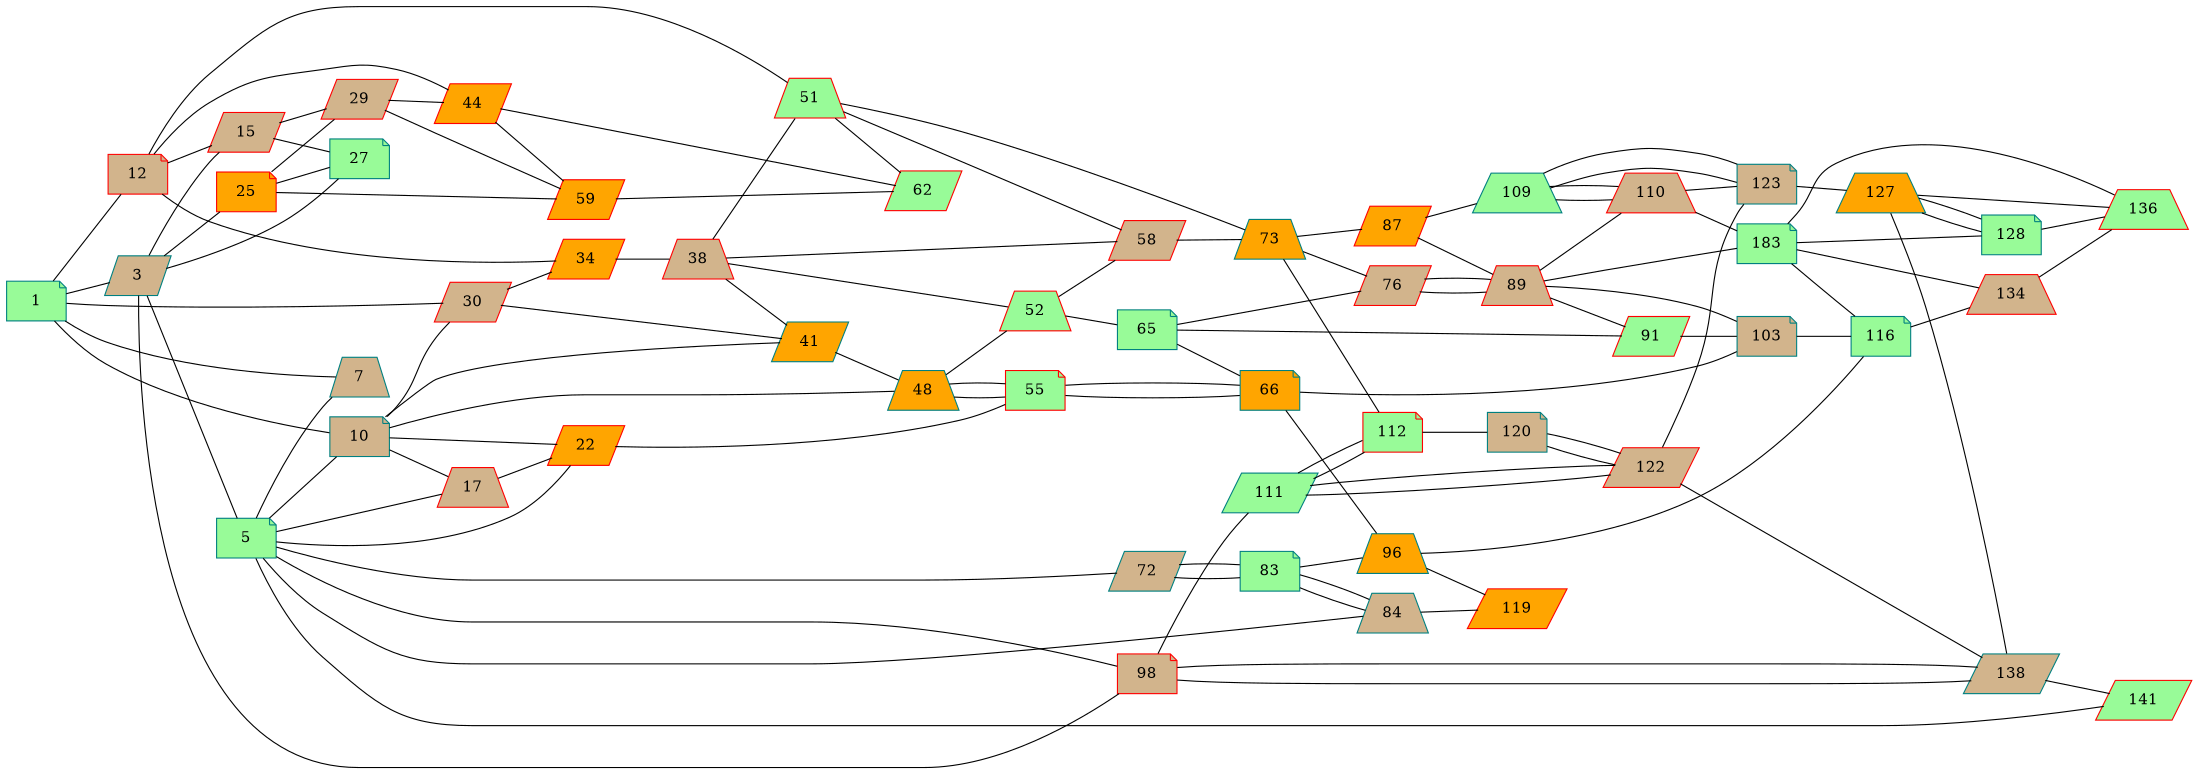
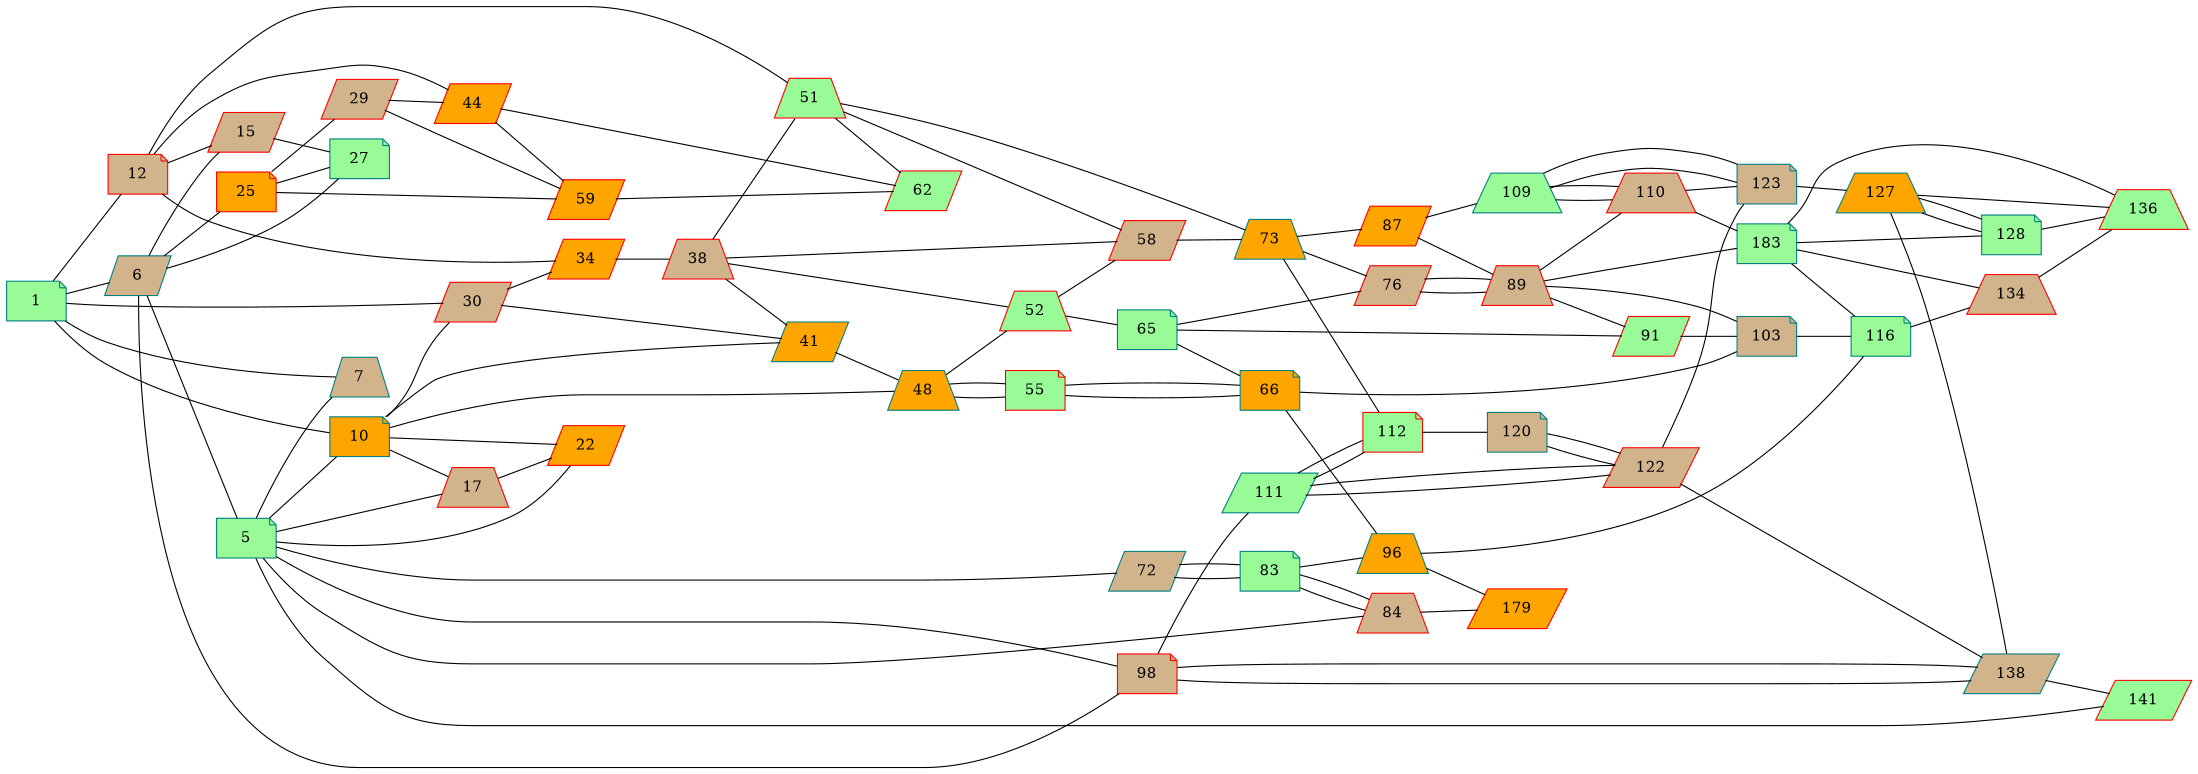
  graph {
    rankdir=LR
    node [color=red fillcolor=tan shape=parallelogram style=filled]
    1 [color=teal fillcolor=palegreen shape=note super="+2+8"]
-   3 [color=teal super="+14+4"]
+   3 [color=teal super="+14+4" label=6]
    7 [color=teal shape=trapezium]
-   10 [color=teal shape=note super="+11+20"]
+   10 [color=teal fillcolor=orange shape=note super="+11+20"]
    12 [shape=note super="+16"]
    30 [super="+31"]
    5 [color=teal fillcolor=palegreen shape=note super="+86+6+19"]
    15 [super="+28"]
    25 [fillcolor=orange shape=note super="+46+26"]
    27 [color=teal fillcolor=palegreen shape=note]
    98 [shape=note super="+99"]
    17 [shape=trapezium super="+18"]
    22 [fillcolor=orange super="+23+53"]
    41 [color=teal fillcolor=orange super="+47"]
    48 [color=teal fillcolor=orange shape=trapezium super="+49"]
    34 [fillcolor=orange super="+35"]
    44 [fillcolor=orange super="+61"]
    51 [fillcolor=palegreen shape=trapezium super="+57"]
    72 [color=teal]
-   84 [color=teal shape=trapezium super="+101+85"]
+   84 [shape=trapezium super="+101+85"]
    141 [fillcolor=palegreen]
    29 [super="+42"]
    59 [fillcolor=orange super="+60"]
    111 [color=teal fillcolor=palegreen]
    138 [color=teal super="+142"]
    55 [fillcolor=palegreen shape=note super="+56"]
    83 [color=teal fillcolor=palegreen shape=note super="+94"]
-   119 [fillcolor=orange super="+131"]
+   119 [fillcolor=orange super="+131" label=179]
    52 [fillcolor=palegreen shape=trapezium super="+64"]
    38 [shape=trapezium super="+50+39"]
    62 [fillcolor=palegreen super="+78"]
    58 [super="+67"]
    73 [color=teal fillcolor=orange shape=trapezium super="+74+93"]
    66 [color=teal fillcolor=orange shape=note super="+79"]
    65 [color=teal fillcolor=palegreen shape=note super="+77"]
    76
    87 [fillcolor=orange super="+88"]
    112 [fillcolor=palegreen shape=note]
    91 [fillcolor=palegreen super="+102"]
    96 [color=teal fillcolor=orange shape=trapezium super="+118"]
    103 [color=teal shape=note super="+107+104"]
    89 [shape=trapezium super="+90"]
    116 [color=teal fillcolor=palegreen shape=note super="+125"]
    109 [color=teal fillcolor=palegreen shape=trapezium]
    120 [color=teal shape=note]
    110 [shape=trapezium super="+117"]
    n47 [color=teal fillcolor=palegreen label=183 shape=note super="+114"]
    123 [color=teal shape=note super="+124"]
    134 [shape=trapezium super="+135"]
    128 [color=teal fillcolor=palegreen shape=note]
    136 [fillcolor=palegreen shape=trapezium super="+137+139"]
    122 [super="+130"]
    127 [color=teal fillcolor=orange shape=trapezium super="+140"]
    1 -- 3
    1 -- 7
    1 -- 10
    1 -- 12 [weight=2]
    1 -- 30
    3 -- 5
    3 -- 15
    3 -- 25
    3 -- 27
    3 -- 98
    10 -- 30
    10 -- 17
    10 -- 22
    10 -- 41
    10 -- 48
    12 -- 15
    12 -- 34
    12 -- 44
    12 -- 51
    30 -- 41
    30 -- 34
    5 -- 7
    5 -- 10
    5 -- 98
    5 -- 17
    5 -- 22
    5 -- 72
    5 -- 84
    5 -- 141
    15 -- 27
-   15 -- 29
    25 -- 27
    25 -- 29 [weight=2]
    25 -- 59
    98 -- 111
    98 -- 138
    98 -- 138
    17 -- 22
-   22 -- 55 [weight=2]
    41 -- 48
    48 -- 55
    48 -- 55
    48 -- 52
    34 -- 38 [weight=2]
    44 -- 59
    44 -- 62
    51 -- 62
    51 -- 58
    51 -- 73
    72 -- 83
    72 -- 83
    84 -- 119 [weight=2]
    29 -- 44
    29 -- 59
    59 -- 62
    111 -- 112
    111 -- 112
    111 -- 122
    111 -- 122
    138 -- 141
    55 -- 66 [weight=2]
    55 -- 66
    83 -- 84 [weight=2]
    83 -- 84
    83 -- 96
    52 -- 58
    52 -- 65
    38 -- 41
    38 -- 51
    38 -- 52
    38 -- 58
    58 -- 73
    73 -- 76
    73 -- 87 [weight=2]
    73 -- 112
    66 -- 96
    66 -- 103
    65 -- 66 [weight=2]
    65 -- 76
    65 -- 91
    76 -- 89
    76 -- 89
    87 -- 89
    87 -- 109
    112 -- 120
    91 -- 103 [weight=2]
    96 -- 119 [weight=2]
    96 -- 116
    103 -- 116
    89 -- 91
    89 -- 103
    89 -- 110
    89 -- n47
    116 -- 134
    109 -- 110
    109 -- 110
    109 -- 123
    109 -- 123
    120 -- 122
    120 -- 122
    110 -- n47
    110 -- 123
    n47 -- 116
    n47 -- 134
    n47 -- 128
    n47 -- 136
    123 -- 127
    134 -- 136
    128 -- 136
    122 -- 138
    122 -- 123
    127 -- 138
    127 -- 128
    127 -- 128
    127 -- 136
  }
